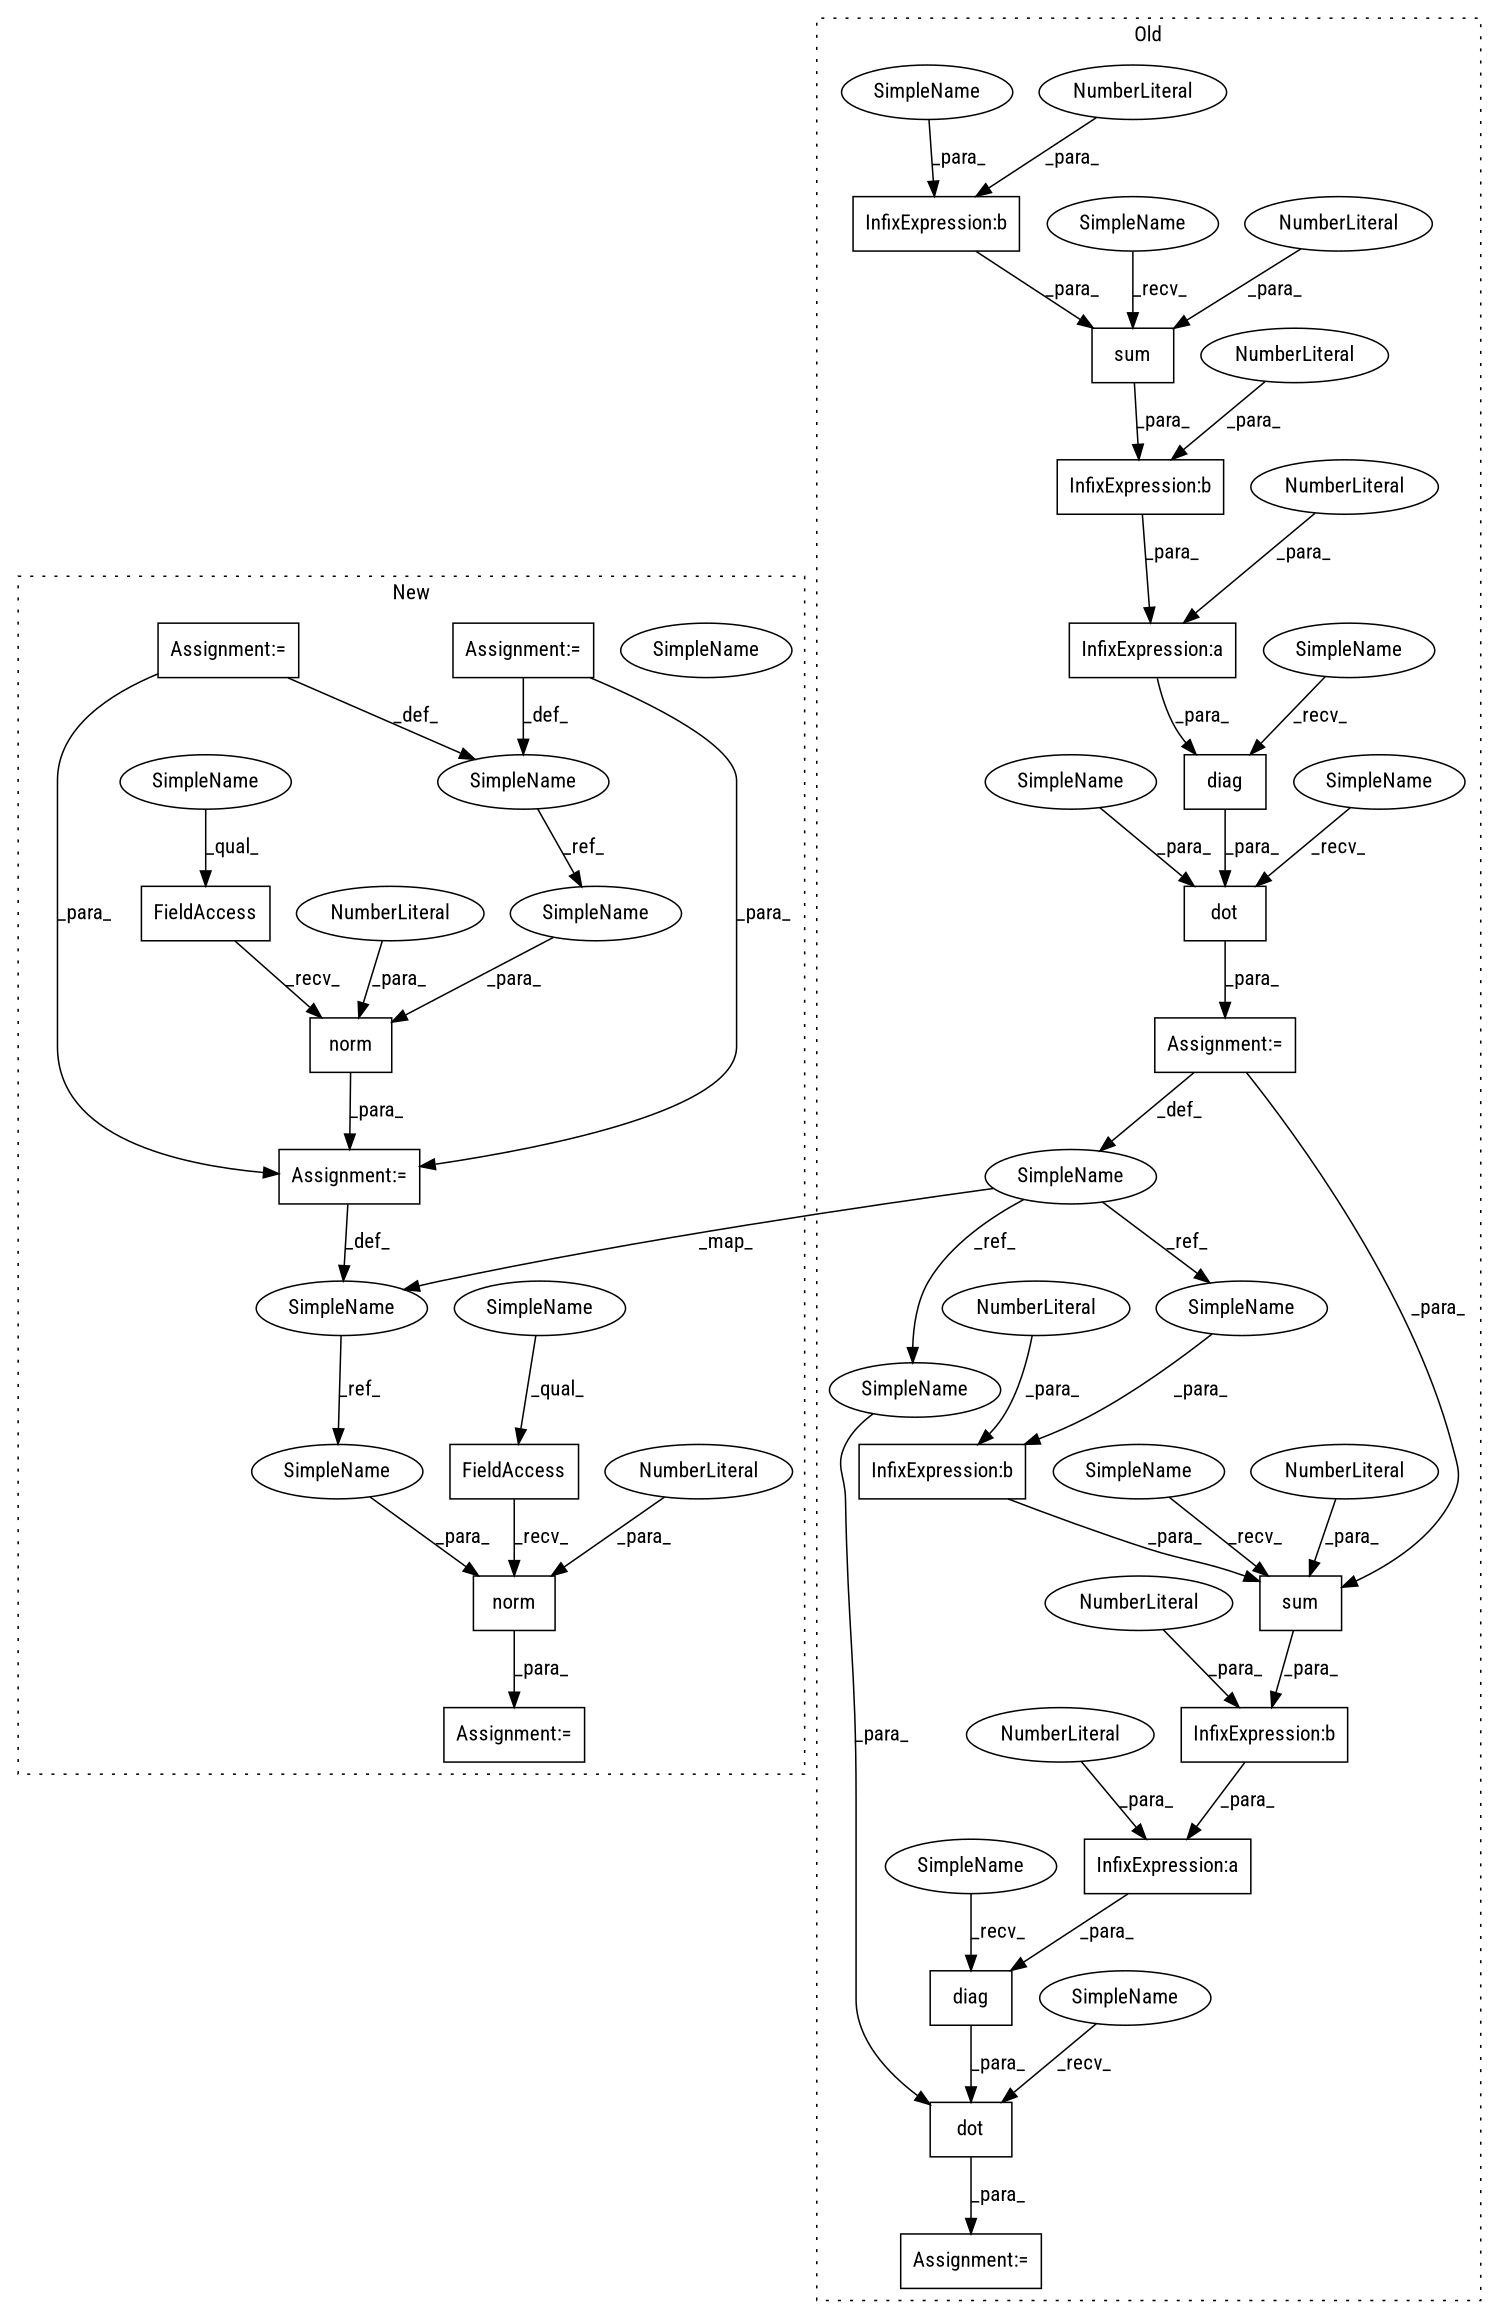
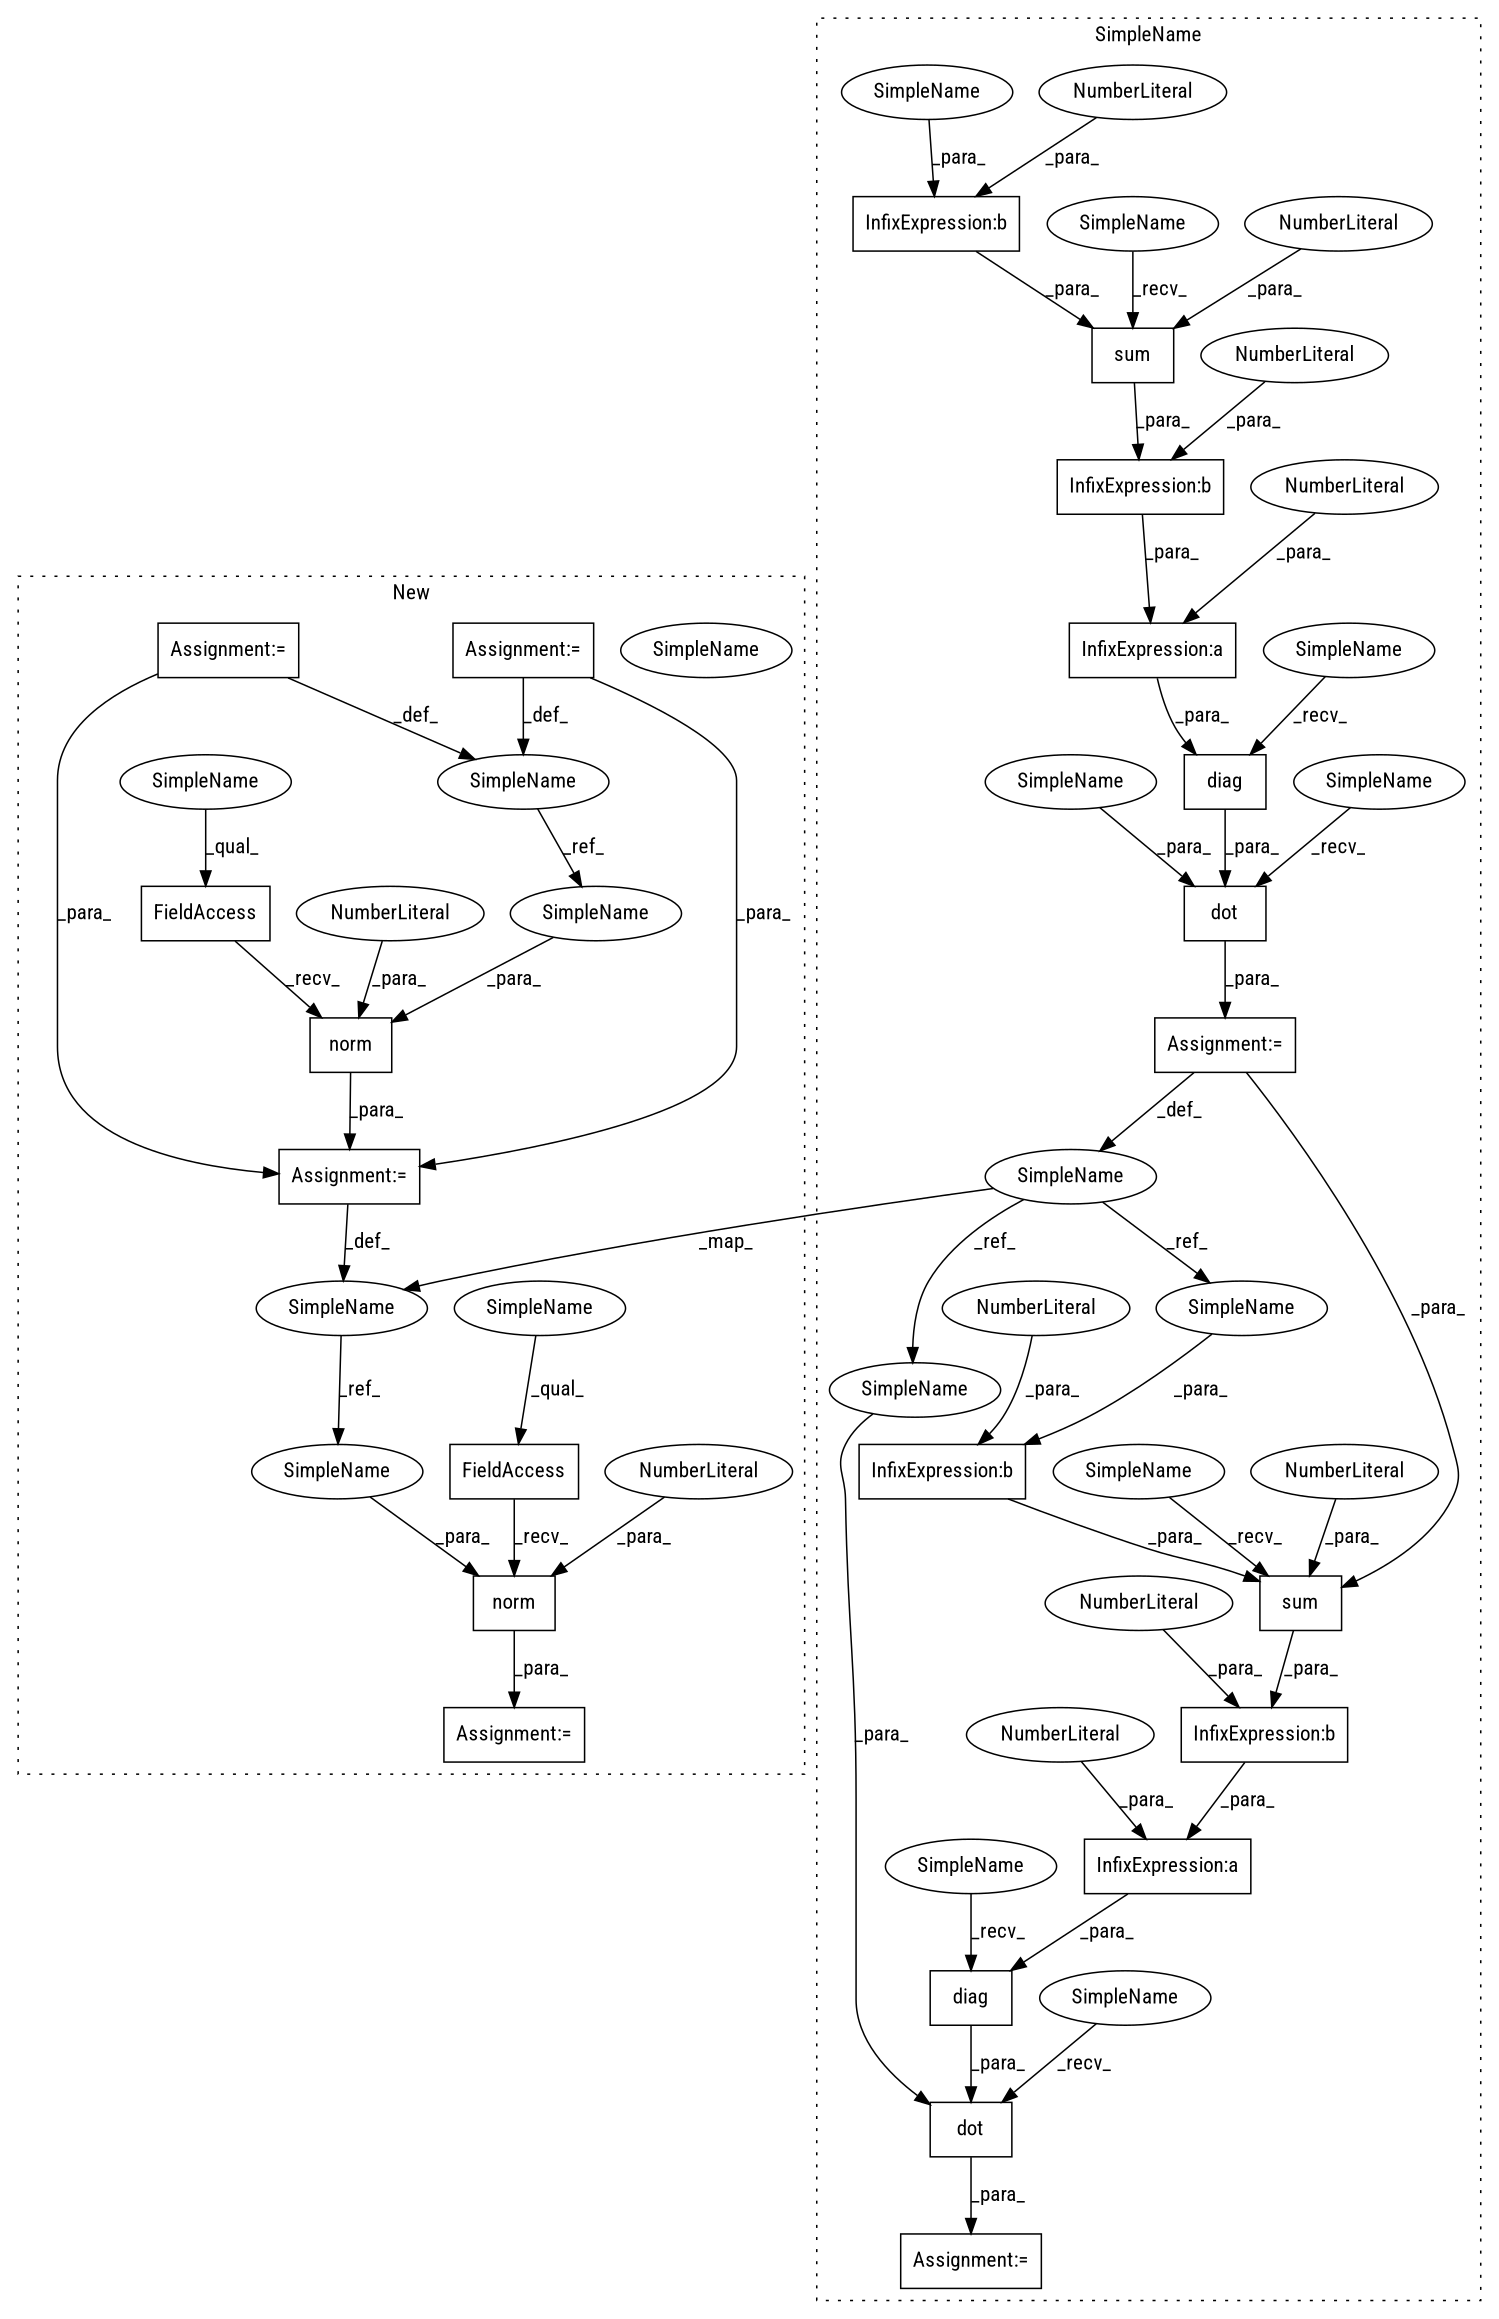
  digraph {
    fontname="Roboto Condensed"
    node [a=42 l=1 s=1865 shape=ellipse fontname="Roboto Condensed"]
    edge [fontname="Roboto Condensed"]
    n1 [a=32 l="4,1" label=sum s="2005,2016" shape=box]
    n2 [a=7 label="Assignment:=" s=1970 shape=box]
    n3 [a=27 l=3 label="InfixExpression:a" s=1995 shape=box]
    n4 [a=34 label=NumberLiteral s=2015]
    n5 [a=27 l=3 label="InfixExpression:b" s=2010 shape=box]
    n6 [a=34 label=NumberLiteral s=2013]
    n7 [a=27 l=3 label="InfixExpression:a" s=3779 shape=box]
    n8 [a=32 l="4,1" label=dot s="1977,2025" shape=box]
    n9 [a=34 label=NumberLiteral s=3778]
    n10 [a=34 label=NumberLiteral s=1994]
    n11 [a=27 l=3 label="InfixExpression:b" s=2017 shape=box]
    n12 [a=34 l=3 label=NumberLiteral s=2020]
    n13 [a=27 l=3 label="InfixExpression:b" s=3801 shape=box]
    n14 [a=27 l=3 label="InfixExpression:b" s=3794 shape=box]
    n15 [a=34 label=NumberLiteral s=3797]
    n16 [a=34 l=3 label=NumberLiteral s=3804]
    n17 [a=32 l="5,1" label=diag s="3773,3808" shape=box]
    n18 [label=SimpleName s=3727]
    n19 [a=32 l="4,1" label=dot s="3761,3809" shape=box]
    n20 [a=32 l="5,1" label=diag s="1989,2024" shape=box]
    n21 [a=32 l="4,1" label=sum s="3789,3800" shape=box]
    n22 [a=34 label=NumberLiteral s=3799]
    n23 [a=7 label="Assignment:=" s=3754 shape=box]
    n24 [label=SimpleName s=3793]
    n25 [label=SimpleName s=3765]
    n26 [l=5 label=SimpleName s=3783]
    n27 [l=5 label=SimpleName s=1971]
    n28 [l=5 label=SimpleName s=1983]
    n29 [l=5 label=SimpleName s=1999]
    n30 [l=5 label=SimpleName s=3767]
    n31 [l=5 label=SimpleName s=3755]
    n32 [label=SimpleName s=2009]
    n33 [label=SimpleName s=1981]
    n34 [l=5 label=SimpleName]
    n35 [a=22 l=12 label=FieldAccess shape=box]
    n36 [a=32 l="5,1" label=norm s="1878,1886" shape=box]
    n37 [a=7 l=2 label="Assignment:=" s=1863 shape=box]
    n38 [a=7 l=2 label="Assignment:=" s=3605 shape=box]
    n39 [a=34 label=NumberLiteral s=1885]
    n40 [a=22 l=12 label=FieldAccess s=3607 shape=box]
    n41 [label=SimpleName s=3578]
    n42 [label=SimpleName s=1813]
    n43 [a=7 l=2 label="Assignment:=" s=1628 shape=box]
    n44 [a=7 l=2 label="Assignment:=" s=1640 shape=box]
    n45 [a=32 l="5,1" label=norm s="3620,3628" shape=box]
    n46 [a=34 label=NumberLiteral s=3627]
    n47 [l=5 label=SimpleName s=3607]
    n48 [l=5 label=SimpleName]
    n49 [label=SimpleName s=3625]
    n50 [label=SimpleName s=1883]
    subgraph cluster_1 {
-     label=Old
+     label=SimpleName
      style=dotted
      n1
      n2
      n3
      n4
      n5
      n6
      n7
      n8
      n9
      n10
      n11
      n12
      n13
      n14
      n15
      n16
      n17
      n18
      n19
      n20
      n21
      n22
      n23
      n24
      n25
      n26
      n27
      n28
      n29
      n30
      n31
      n32
      n33
    }
    subgraph cluster_2 {
      label=New
      style=dotted
      n34
      n35
      n36
      n37
      n38
      n39
      n40
      n41
      n42
      n43
      n44
      n45
      n46
      n47
      n48
      n49
      n50
    }
    n1 -> n11 [label=_para_]
    n2 -> n18 [label=_def_]
    n2 -> n21 [label=_para_]
    n3 -> n20 [label=_para_]
    n4 -> n1 [label=_para_]
    n5 -> n1 [label=_para_]
    n6 -> n5 [label=_para_]
    n7 -> n17 [label=_para_]
    n8 -> n2 [label=_para_]
    n9 -> n7 [label=_para_]
    n10 -> n3 [label=_para_]
    n11 -> n3 [label=_para_]
    n12 -> n11 [label=_para_]
    n13 -> n7 [label=_para_]
    n14 -> n21 [label=_para_]
    n15 -> n14 [label=_para_]
    n16 -> n13 [label=_para_]
    n17 -> n19 [label=_para_]
    n18 -> n24 [label=_ref_]
    n18 -> n25 [label=_ref_]
    n18 -> n41 [label=_map_]
    n19 -> n23 [label=_para_]
    n20 -> n8 [label=_para_]
    n21 -> n13 [label=_para_]
    n22 -> n21 [label=_para_]
    n24 -> n14 [label=_para_]
    n25 -> n19 [label=_para_]
    n26 -> n21 [label=_recv_]
    n27 -> n8 [label=_recv_]
    n28 -> n20 [label=_recv_]
    n29 -> n1 [label=_recv_]
    n30 -> n17 [label=_recv_]
    n31 -> n19 [label=_recv_]
    n32 -> n5 [label=_para_]
    n33 -> n8 [label=_para_]
    n35 -> n36 [label=_recv_]
    n36 -> n37 [label=_para_]
    n37 -> n41 [label=_def_]
    n39 -> n36 [label=_para_]
    n40 -> n45 [label=_recv_]
    n41 -> n49 [label=_ref_]
    n42 -> n50 [label=_ref_]
    n43 -> n37 [label=_para_]
    n43 -> n42 [label=_def_]
    n44 -> n37 [label=_para_]
    n44 -> n42 [label=_def_]
    n45 -> n38 [label=_para_]
    n46 -> n45 [label=_para_]
    n47 -> n40 [label=_qual_]
    n48 -> n35 [label=_qual_]
    n49 -> n45 [label=_para_]
    n50 -> n36 [label=_para_]
  }
